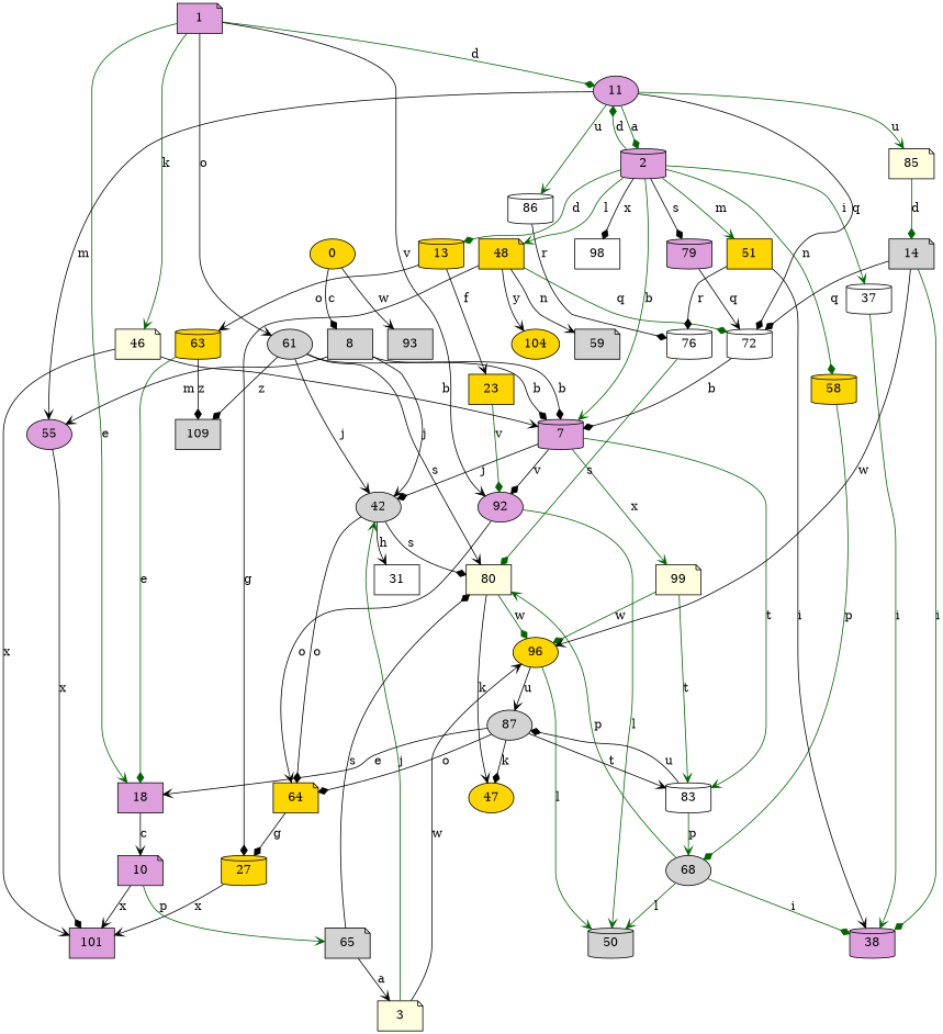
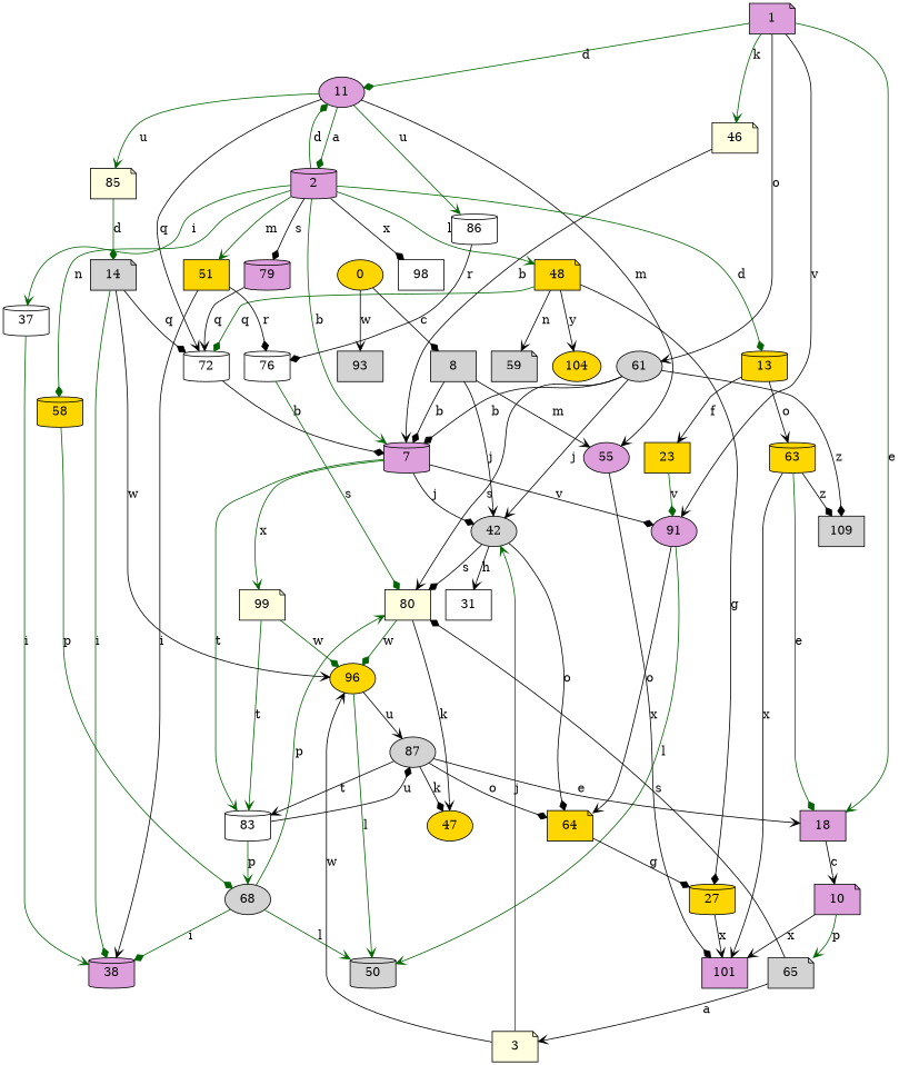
  strict digraph {
    node [fillcolor=gold shape=cylinder style=filled]
    edge [arrowhead=vee color=black]
    0 [shape=ellipse]
    8 [fillcolor=lightgrey shape=box]
    93 [fillcolor=lightgrey shape=box]
    7 [fillcolor=plum]
    42 [fillcolor=lightgrey shape=ellipse]
    55 [fillcolor=plum shape=ellipse]
    1 [fillcolor=plum shape=note]
    11 [fillcolor=plum shape=ellipse]
    18 [fillcolor=plum shape=box]
    46 [fillcolor=lightyellow shape=note]
    61 [fillcolor=lightgrey shape=ellipse]
-   91 [fillcolor=plum shape=ellipse label=92]
+   91 [fillcolor=plum shape=ellipse]
    2 [fillcolor=plum]
    72 [fillcolor=white]
    85 [fillcolor=lightyellow shape=note]
    86 [fillcolor=white]
    10 [fillcolor=plum shape=note]
    101 [fillcolor=plum shape=box]
    80 [fillcolor=lightyellow shape=box]
    109 [fillcolor=lightgrey shape=box]
    64 [shape=note]
    50 [fillcolor=lightgrey]
    13
    37 [fillcolor=white]
    48 [shape=note]
    51 [shape=box]
    58
    79 [fillcolor=plum]
    98 [fillcolor=white shape=box]
    83 [fillcolor=white]
    99 [fillcolor=lightyellow shape=note]
    23 [shape=box]
    63
    38 [fillcolor=plum]
    27
    59 [fillcolor=lightgrey shape=note]
    104 [shape=ellipse]
    76 [fillcolor=white]
    68 [fillcolor=lightgrey shape=ellipse]
    3 [fillcolor=lightyellow shape=note]
    96 [shape=ellipse]
    31 [fillcolor=white shape=box]
    87 [fillcolor=lightgrey shape=ellipse]
    65 [fillcolor=lightgrey shape=note]
    14 [fillcolor=lightgrey shape=note]
    47 [shape=ellipse]
    0 -> 8 [arrowhead=diamond label=c]
    0 -> 93 [label=w]
    8 -> 7 [arrowhead=diamond label=b]
    8 -> 42 [label=j]
    8 -> 55 [label=m]
    7 -> 42 [arrowhead=diamond label=j]
    7 -> 91 [arrowhead=diamond label=v]
    7 -> 83 [color=darkgreen label=t]
    7 -> 99 [color=darkgreen label=x]
    42 -> 80 [arrowhead=diamond label=s]
    42 -> 64 [arrowhead=diamond label=o]
    42 -> 31 [label=h]
    55 -> 101 [arrowhead=diamond label=x]
    1 -> 11 [arrowhead=diamond color=darkgreen label=d]
    1 -> 18 [color=darkgreen label=e]
    1 -> 46 [color=darkgreen label=k]
    1 -> 61 [label=o]
    1 -> 91 [label=v]
    11 -> 55 [label=m]
    11 -> 2 [arrowhead=diamond color=darkgreen label=a]
-   11 -> 72 [arrowhead=diamond label=q]
+   11 -> 72 [label=q]
    11 -> 85 [color=darkgreen label=u]
    11 -> 86 [color=darkgreen label=u]
    18 -> 10 [label=c]
    46 -> 7 [label=b]
-   46 -> 101 [label=x]
+   63 -> 101 [label=x]
    61 -> 7 [arrowhead=diamond label=b]
    61 -> 42 [label=j]
    61 -> 80 [label=s]
    61 -> 109 [arrowhead=diamond label=z]
    91 -> 64 [label=o]
    91 -> 50 [color=darkgreen label=l]
    2 -> 7 [color=darkgreen label=b]
    2 -> 11 [arrowhead=diamond color=darkgreen label=d]
    2 -> 13 [arrowhead=diamond color=darkgreen label=d]
    2 -> 37 [color=darkgreen label=i]
    2 -> 48 [color=darkgreen label=l]
    2 -> 51 [color=darkgreen label=m]
    2 -> 58 [arrowhead=diamond color=darkgreen label=n]
    2 -> 79 [arrowhead=diamond label=s]
    2 -> 98 [arrowhead=diamond label=x]
    72 -> 7 [arrowhead=diamond label=b]
    85 -> 14 [arrowhead=diamond color=darkgreen label=d]
    86 -> 76 [arrowhead=diamond label=r]
    10 -> 101 [label=x]
    10 -> 65 [color=darkgreen label=p]
    80 -> 96 [arrowhead=diamond color=darkgreen label=w]
    80 -> 47 [label=k]
    64 -> 27 [arrowhead=diamond label=g]
    13 -> 23 [label=f]
    13 -> 63 [label=o]
    37 -> 38 [color=darkgreen label=i]
    48 -> 72 [arrowhead=diamond color=darkgreen label=q]
    48 -> 27 [arrowhead=diamond label=g]
    48 -> 59 [label=n]
    48 -> 104 [label=y]
    51 -> 38 [label=i]
    51 -> 76 [arrowhead=diamond label=r]
    58 -> 68 [arrowhead=diamond color=darkgreen label=p]
    79 -> 72 [label=q]
    83 -> 68 [color=darkgreen label=p]
    83 -> 87 [arrowhead=diamond label=u]
    99 -> 83 [color=darkgreen label=t]
    99 -> 96 [arrowhead=diamond color=darkgreen label=w]
    23 -> 91 [arrowhead=diamond color=darkgreen label=v]
    63 -> 18 [arrowhead=diamond color=darkgreen label=e]
    63 -> 109 [arrowhead=diamond label=z]
    27 -> 101 [label=x]
    76 -> 80 [arrowhead=diamond color=darkgreen label=s]
    68 -> 80 [color=darkgreen label=p]
    68 -> 50 [color=darkgreen label=l]
    68 -> 38 [arrowhead=diamond color=darkgreen label=i]
    3 -> 42 [color=darkgreen label=j]
    3 -> 96 [label=w]
    96 -> 50 [color=darkgreen label=l]
    96 -> 87 [label=u]
    87 -> 18 [label=e]
    87 -> 64 [arrowhead=diamond label=o]
    87 -> 83 [label=t]
    87 -> 47 [arrowhead=diamond label=k]
    65 -> 80 [arrowhead=diamond label=s]
    65 -> 3 [label=a]
    14 -> 72 [arrowhead=diamond label=q]
    14 -> 38 [arrowhead=diamond color=darkgreen label=i]
    14 -> 96 [label=w]
  }
